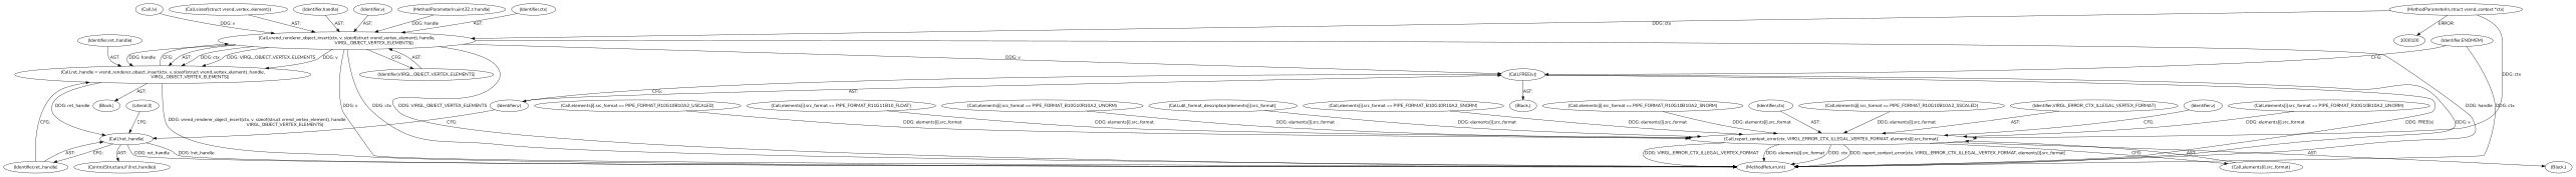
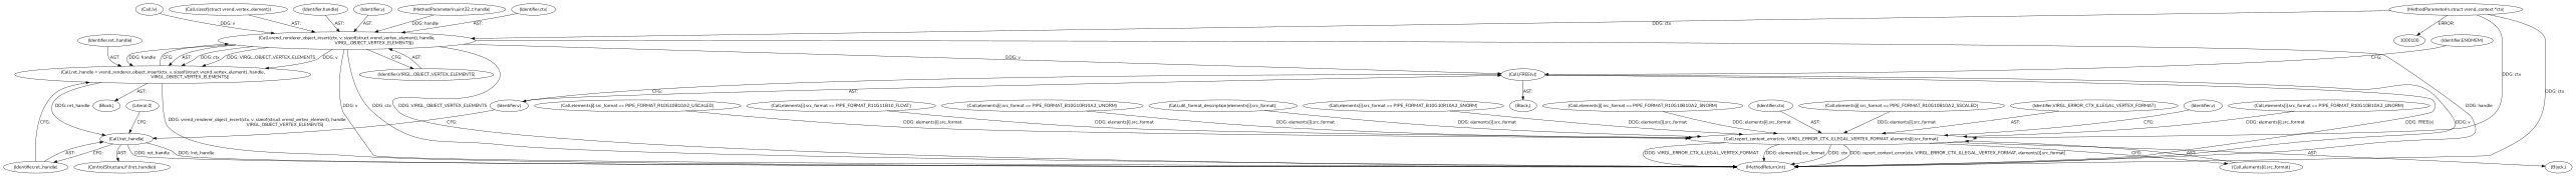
  digraph {
    fontname=Nunito
    node [fontname=Nunito]
    edge [fontname=Nunito]
    n1 [label="(MethodParameterIn,struct vrend_context *ctx)"]
    n2 [label="(Call,report_context_error(ctx, VIRGL_ERROR_CTX_ILLEGAL_VERTEX_FORMAT, elements[i].src_format))"]
    n3 [label="(Call,vrend_renderer_object_insert(ctx, v, sizeof(struct vrend_vertex_element), handle,\n                                             VIRGL_OBJECT_VERTEX_ELEMENTS))"]
    n4 [label="(MethodReturn,int)"]
    1000100
    n6 [label="(Block,)"]
    n7 [label="(Call,elements[i].src_format)"]
    n8 [label="(Call,ret_handle = vrend_renderer_object_insert(ctx, v, sizeof(struct vrend_vertex_element), handle,\n                                             VIRGL_OBJECT_VERTEX_ELEMENTS))"]
    n9 [label="(Call,FREE(v))"]
    n10 [label="(Identifier,VIRGL_OBJECT_VERTEX_ELEMENTS)"]
    n11 [label="(Call,!ret_handle)"]
    n12 [label="(Block,)"]
    n13 [label="(Identifier,v)"]
    n14 [label="(Block,)"]
    n15 [label="(Identifier,ret_handle)"]
    n16 [label="(ControlStructure,if (!ret_handle))"]
    n17 [label="(Call,elements[i].src_format == PIPE_FORMAT_R10G10B10A2_SNORM)"]
    n18 [label="(Identifier,ctx)"]
    n19 [label="(Call,elements[i].src_format == PIPE_FORMAT_R10G10B10A2_SSCALED)"]
    n20 [label="(Call,!v)"]
    n21 [label="(Identifier,VIRGL_ERROR_CTX_ILLEGAL_VERTEX_FORMAT)"]
    n22 [label="(Call,sizeof(struct vrend_vertex_element))"]
    n23 [label="(Identifier,handle)"]
    n24 [label="(Identifier,v)"]
    n25 [label="(Identifier,v)"]
    n26 [label="(Call,elements[i].src_format == PIPE_FORMAT_R10G10B10A2_UNORM)"]
    n27 [label="(Call,elements[i].src_format == PIPE_FORMAT_R10G10B10A2_USCALED)"]
    n28 [label="(Identifier,ENOMEM)"]
    n29 [label="(Call,elements[i].src_format == PIPE_FORMAT_R11G11B10_FLOAT)"]
    n30 [label="(Identifier,ret_handle)"]
    n31 [label="(MethodParameterIn,uint32_t handle)"]
    n32 [label="(Identifier,ctx)"]
    n33 [label="(Call,elements[i].src_format == PIPE_FORMAT_B10G10R10A2_UNORM)"]
    n34 [label="(Literal,0)"]
    n35 [label="(Call,util_format_description(elements[i].src_format))"]
    n36 [label="(Call,elements[i].src_format == PIPE_FORMAT_B10G10R10A2_SNORM)"]
    n1 -> n2 [label="DDG: ctx"]
    n1 -> n3 [label="DDG: ctx"]
-   n28 -> n4 [label="DDG: ctx"]
+   n1 -> n4 [label="DDG: ctx"]
    n1 -> 1000100 [label="ERROR: "]
    n2 -> n4 [label="DDG: VIRGL_ERROR_CTX_ILLEGAL_VERTEX_FORMAT"]
    n2 -> n4 [label="DDG: elements[i].src_format"]
    n2 -> n4 [label="DDG: ctx"]
    n2 -> n4 [label="DDG: report_context_error(ctx, VIRGL_ERROR_CTX_ILLEGAL_VERTEX_FORMAT, elements[i].src_format)"]
    n2 -> n6 [label="AST: "]
    n2 -> n7 [label="CFG: "]
    n3 -> n4 [label="DDG: VIRGL_OBJECT_VERTEX_ELEMENTS"]
    n3 -> n4 [label="DDG: handle"]
    n3 -> n4 [label="DDG: v"]
    n3 -> n4 [label="DDG: ctx"]
    n3 -> n8 [label="AST: "]
    n3 -> n8 [label="DDG: ctx"]
    n3 -> n8 [label="DDG: VIRGL_OBJECT_VERTEX_ELEMENTS"]
    n3 -> n8 [label="DDG: v"]
    n3 -> n8 [label="DDG: handle"]
    n3 -> n9 [label="DDG: v"]
    n3 -> n10 [label="CFG: "]
    n7 -> n2 [label="AST: "]
    n8 -> n3 [label="CFG: "]
    n8 -> n4 [label="DDG: vrend_renderer_object_insert(ctx, v, sizeof(struct vrend_vertex_element), handle,\n                                             VIRGL_OBJECT_VERTEX_ELEMENTS)"]
    n8 -> n11 [label="DDG: ret_handle"]
    n8 -> n12 [label="AST: "]
    n9 -> n4 [label="DDG: FREE(v)"]
    n9 -> n4 [label="DDG: v"]
    n9 -> n13 [label="CFG: "]
    n9 -> n14 [label="AST: "]
    n10 -> n3 [label="AST: "]
    n11 -> n4 [label="DDG: !ret_handle"]
    n11 -> n4 [label="DDG: ret_handle"]
    n11 -> n15 [label="CFG: "]
    n11 -> n16 [label="AST: "]
    n13 -> n9 [label="AST: "]
    n13 -> n11 [label="CFG: "]
    n15 -> n8 [label="CFG: "]
    n15 -> n11 [label="AST: "]
    n17 -> n2 [label="DDG: elements[i].src_format"]
    n18 -> n2 [label="AST: "]
    n19 -> n2 [label="DDG: elements[i].src_format"]
    n20 -> n3 [label="DDG: v"]
    n21 -> n2 [label="AST: "]
    n22 -> n3 [label="AST: "]
    n23 -> n3 [label="AST: "]
    n24 -> n2 [label="CFG: "]
    n25 -> n3 [label="AST: "]
    n26 -> n2 [label="DDG: elements[i].src_format"]
    n27 -> n2 [label="DDG: elements[i].src_format"]
    n28 -> n9 [label="CFG: "]
    n29 -> n2 [label="DDG: elements[i].src_format"]
    n30 -> n8 [label="AST: "]
    n31 -> n3 [label="DDG: handle"]
    n32 -> n3 [label="AST: "]
    n33 -> n2 [label="DDG: elements[i].src_format"]
    n34 -> n11 [label="CFG: "]
    n35 -> n2 [label="DDG: elements[i].src_format"]
    n36 -> n2 [label="DDG: elements[i].src_format"]
  }
